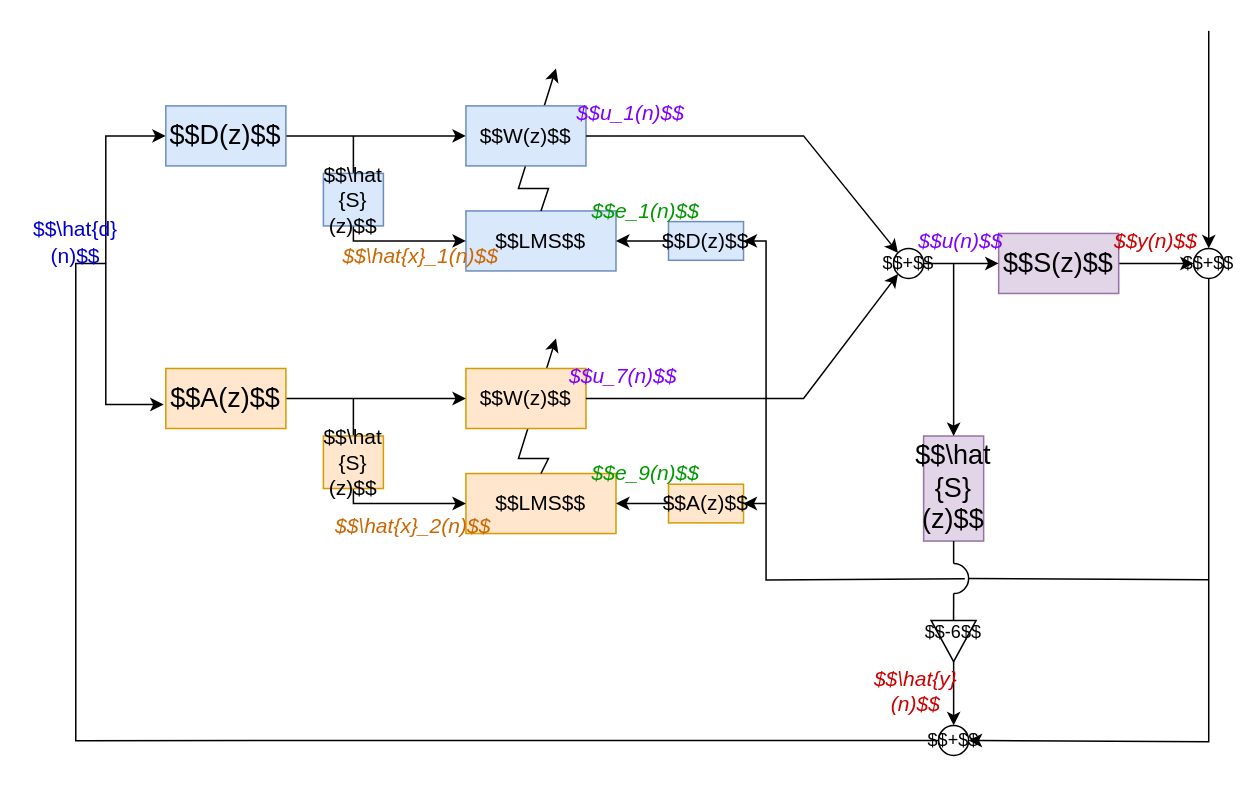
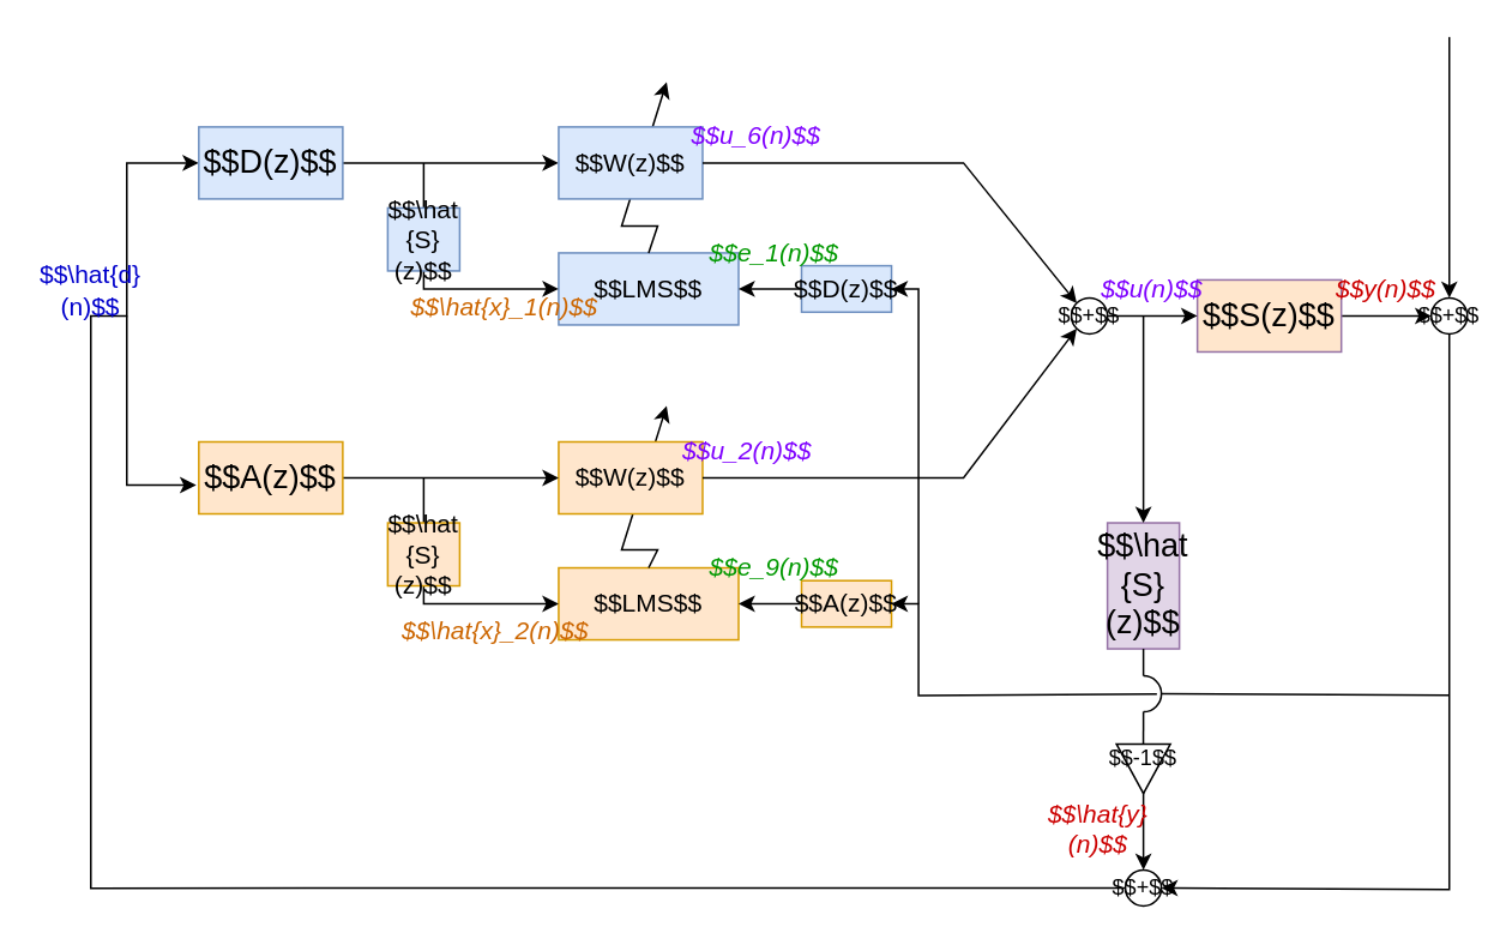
  <mxCell id="0" />
  <mxCell id="1" parent="0" />
  <mxCell id="2" value="" style="endArrow=none;html=1;rounded=0;exitX=0.498;exitY=0.138;exitDx=0;exitDy=0;exitPerimeter=0;" parent="1" source="25" edge="1"><mxGeometry width="50" height="50" relative="1" as="geometry"><mxPoint x="635" y="415" as="sourcePoint" /><mxPoint x="635" y="395" as="targetPoint" /></mxGeometry></mxCell>
  <mxCell id="3" value="&lt;font style=&quot;font-size: 14px;&quot;&gt;$$LMS$$&lt;/font&gt;" style="rounded=0;whiteSpace=wrap;html=1;fillColor=#ffe6cc;strokeColor=#d79b00;" parent="1" vertex="1"><mxGeometry x="310" y="315" width="100" height="40" as="geometry" /></mxCell>
  <mxCell id="4" value="" style="endArrow=classic;html=1;rounded=0;entryX=0;entryY=0.5;entryDx=0;entryDy=0;" parent="1" target="3" edge="1"><mxGeometry width="50" height="50" relative="1" as="geometry"><mxPoint x="235" y="265" as="sourcePoint" /><mxPoint x="315" y="325" as="targetPoint" /><Array as="points"><mxPoint x="235" y="335" /></Array></mxGeometry></mxCell>
  <mxCell id="5" style="edgeStyle=orthogonalEdgeStyle;rounded=0;orthogonalLoop=1;jettySize=auto;html=1;entryX=0;entryY=0.5;entryDx=0;entryDy=0;" parent="1" source="6" target="27" edge="1"><mxGeometry relative="1" as="geometry" /></mxCell>
- <mxCell id="6" value="&lt;font style=&quot;font-size: 18px;&quot;&gt;$$S(z)$$&lt;/font&gt;" style="rounded=0;whiteSpace=wrap;html=1;fillColor=#e1d5e7;strokeColor=#9673a6;" parent="1" vertex="1"><mxGeometry x="665" y="155" width="80" height="40" as="geometry" /></mxCell>
+ <mxCell id="6" value="&lt;font style=&quot;font-size: 18px;&quot;&gt;$$S(z)$$&lt;/font&gt;" style="rounded=0;whiteSpace=wrap;html=1;fillColor=#ffe6cc;strokeColor=#9673a6;" parent="1" vertex="1"><mxGeometry x="665" y="155" width="80" height="40" as="geometry" /></mxCell>
  <mxCell id="7" value="" style="endArrow=classic;html=1;rounded=0;exitX=0.5;exitY=0;exitDx=0;exitDy=0;" parent="1" source="3" edge="1"><mxGeometry width="50" height="50" relative="1" as="geometry"><mxPoint x="350" y="315" as="sourcePoint" /><mxPoint x="370" y="225" as="targetPoint" /><Array as="points"><mxPoint x="365" y="305" /><mxPoint x="345" y="305" /></Array></mxGeometry></mxCell>
  <mxCell id="8" value="&lt;font style=&quot;font-size: 14px;&quot;&gt;$$W(z)$$&lt;/font&gt;" style="rounded=0;whiteSpace=wrap;html=1;fillColor=#ffe6cc;strokeColor=#d79b00;" parent="1" vertex="1"><mxGeometry x="310" y="245" width="80" height="40" as="geometry" /></mxCell>
  <mxCell id="9" value="&lt;font size=&quot;1&quot; color=&quot;#cc0000&quot;&gt;&lt;i style=&quot;font-size: 14px;&quot;&gt;$$y(n)$$&lt;/i&gt;&lt;/font&gt;" style="text;html=1;strokeColor=none;fillColor=none;align=center;verticalAlign=middle;whiteSpace=wrap;rounded=0;" parent="1" vertex="1"><mxGeometry x="740" y="145" width="60" height="30" as="geometry" /></mxCell>
- <mxCell id="10" value="&lt;font size=&quot;1&quot; color=&quot;#7f00ff&quot;&gt;&lt;i style=&quot;font-size: 14px;&quot;&gt;$$u_7(n)$$&lt;/i&gt;&lt;/font&gt;" style="text;html=1;strokeColor=none;fillColor=none;align=center;verticalAlign=middle;whiteSpace=wrap;rounded=0;" parent="1" vertex="1"><mxGeometry x="385" y="235" width="60" height="30" as="geometry" /></mxCell>
+ <mxCell id="10" value="&lt;font size=&quot;1&quot; color=&quot;#7f00ff&quot;&gt;&lt;i style=&quot;font-size: 14px;&quot;&gt;$$u_2(n)$$&lt;/i&gt;&lt;/font&gt;" style="text;html=1;strokeColor=none;fillColor=none;align=center;verticalAlign=middle;whiteSpace=wrap;rounded=0;" parent="1" vertex="1"><mxGeometry x="385" y="235" width="60" height="30" as="geometry" /></mxCell>
  <mxCell id="11" value="&lt;font style=&quot;font-size: 14px;&quot;&gt;$$\hat {S}(z)$$&lt;/font&gt;" style="rounded=0;whiteSpace=wrap;html=1;fillColor=#ffe6cc;strokeColor=#d79b00;" parent="1" vertex="1"><mxGeometry x="215" y="290" width="40" height="35" as="geometry" /></mxCell>
  <mxCell id="12" value="&lt;font size=&quot;1&quot; color=&quot;#cc6600&quot;&gt;&lt;i style=&quot;font-size: 14px;&quot;&gt;$$\hat{x}_2(n)$$&lt;/i&gt;&lt;/font&gt;" style="text;html=1;strokeColor=none;fillColor=none;align=center;verticalAlign=middle;whiteSpace=wrap;rounded=0;" parent="1" vertex="1"><mxGeometry x="245" y="335" width="60" height="30" as="geometry" /></mxCell>
  <mxCell id="13" value="&lt;font style=&quot;font-size: 18px;&quot;&gt;$$\hat {S}(z)$$&lt;/font&gt;" style="rounded=0;whiteSpace=wrap;html=1;fillColor=#e1d5e7;strokeColor=#9673a6;" parent="1" vertex="1"><mxGeometry x="615" y="290" width="40" height="70" as="geometry" /></mxCell>
  <mxCell id="14" value="" style="endArrow=classic;html=1;rounded=0;" parent="1" source="15" edge="1"><mxGeometry width="50" height="50" relative="1" as="geometry"><mxPoint x="635" y="322.88" as="sourcePoint" /><mxPoint x="635" y="502.88" as="targetPoint" /></mxGeometry></mxCell>
  <mxCell id="15" value="$$+$$" style="ellipse;whiteSpace=wrap;html=1;aspect=fixed;" parent="1" vertex="1"><mxGeometry x="625" y="482.88" width="20" height="20" as="geometry" /></mxCell>
  <mxCell id="16" value="" style="endArrow=classic;html=1;rounded=0;entryX=0.5;entryY=0;entryDx=0;entryDy=0;" parent="1" target="13" edge="1"><mxGeometry width="50" height="50" relative="1" as="geometry"><mxPoint x="635" y="175" as="sourcePoint" /><mxPoint x="685" y="215" as="targetPoint" /></mxGeometry></mxCell>
  <mxCell id="17" value="" style="endArrow=classic;html=1;rounded=0;entryX=1;entryY=0.5;entryDx=0;entryDy=0;" parent="1" source="27" target="15" edge="1"><mxGeometry width="50" height="50" relative="1" as="geometry"><mxPoint x="805" y="165.77" as="sourcePoint" /><mxPoint x="855" y="325.77" as="targetPoint" /><Array as="points"><mxPoint x="805" y="493.77" /></Array></mxGeometry></mxCell>
  <mxCell id="18" value="" style="endArrow=classic;html=1;rounded=0;exitX=0;exitY=0.5;exitDx=0;exitDy=0;entryX=0;entryY=0.5;entryDx=0;entryDy=0;" parent="1" source="15" target="31" edge="1"><mxGeometry width="50" height="50" relative="1" as="geometry"><mxPoint x="305" y="465" as="sourcePoint" /><mxPoint y="185" as="targetPoint" x="50" /><Array as="points"><mxPoint y="493" x="50" /><mxPoint y="265" x="50" /><mxPoint y="175" x="50" /><mxPoint x="70" y="175" /><mxPoint x="70" y="90" /></Array></mxGeometry></mxCell>
  <mxCell id="19" value="" style="verticalLabelPosition=bottom;verticalAlign=top;html=1;shape=mxgraph.basic.arc;startAngle=0.5;endAngle=0;rotation=-180;" parent="1" vertex="1"><mxGeometry x="625" y="375" width="20" height="20" as="geometry" /></mxCell>
  <mxCell id="20" value="" style="endArrow=classic;html=1;rounded=0;entryX=0.5;entryY=0;entryDx=0;entryDy=0;exitX=0.5;exitY=1;exitDx=0;exitDy=0;" parent="1" source="25" target="15" edge="1"><mxGeometry width="50" height="50" relative="1" as="geometry"><mxPoint x="635" y="467.88" as="sourcePoint" /><mxPoint x="685" y="402.88" as="targetPoint" /></mxGeometry></mxCell>
  <mxCell id="21" value="" style="endArrow=none;html=1;rounded=0;entryX=0.5;entryY=1;entryDx=0;entryDy=0;" parent="1" source="19" target="13" edge="1"><mxGeometry width="50" height="50" relative="1" as="geometry"><mxPoint x="585" y="415" as="sourcePoint" /><mxPoint x="635" y="365" as="targetPoint" /></mxGeometry></mxCell>
  <mxCell id="22" value="" style="endArrow=none;html=1;rounded=0;exitX=0;exitY=0.5;exitDx=0;exitDy=0;exitPerimeter=0;" parent="1" source="19" edge="1"><mxGeometry width="50" height="50" relative="1" as="geometry"><mxPoint x="625" y="385.77" as="sourcePoint" /><mxPoint x="805" y="385.77" as="targetPoint" /></mxGeometry></mxCell>
  <mxCell id="23" value="" style="endArrow=classic;html=1;rounded=0;exitX=0.126;exitY=0.496;exitDx=0;exitDy=0;exitPerimeter=0;entryX=1;entryY=0.5;entryDx=0;entryDy=0;" parent="1" source="19" target="42" edge="1"><mxGeometry width="50" height="50" relative="1" as="geometry"><mxPoint x="505" y="385" as="sourcePoint" /><mxPoint x="435" y="385" as="targetPoint" /><Array as="points"><mxPoint x="510" y="386" /><mxPoint x="510" y="335" /></Array></mxGeometry></mxCell>
  <mxCell id="24" value="" style="triangle;whiteSpace=wrap;html=1;rotation=90;" parent="1" vertex="1"><mxGeometry x="621.25" y="411.63" width="27.5" height="30" as="geometry" /></mxCell>
- <mxCell id="25" value="$$-6$$" style="text;html=1;strokeColor=none;fillColor=none;align=center;verticalAlign=middle;whiteSpace=wrap;rounded=0;" parent="1" vertex="1"><mxGeometry x="625" y="411.63" width="20" height="19.62" as="geometry" /></mxCell>
+ <mxCell id="25" value="$$-1$$" style="text;html=1;strokeColor=none;fillColor=none;align=center;verticalAlign=middle;whiteSpace=wrap;rounded=0;" parent="1" vertex="1"><mxGeometry x="625" y="411.63" width="20" height="19.62" as="geometry" /></mxCell>
  <mxCell id="26" value="&lt;div style=&quot;font-size: 15px;&quot;&gt;&lt;font style=&quot;font-size: 14px;&quot; color=&quot;#0000cc&quot;&gt;$$\hat{d}(n)$$&lt;/font&gt;&lt;/div&gt;" style="text;html=1;strokeColor=none;fillColor=none;align=center;verticalAlign=middle;whiteSpace=wrap;rounded=0;" parent="1" vertex="1"><mxGeometry x="20" y="145" width="60" height="30" as="geometry" /></mxCell>
  <mxCell id="27" value="$$+$$" style="ellipse;whiteSpace=wrap;html=1;aspect=fixed;" parent="1" vertex="1"><mxGeometry x="795" y="165" width="20" height="20" as="geometry" /></mxCell>
  <mxCell id="28" value="" style="endArrow=classic;html=1;rounded=0;entryX=0.5;entryY=0;entryDx=0;entryDy=0;" parent="1" target="27" edge="1"><mxGeometry width="50" height="50" relative="1" as="geometry"><mxPoint x="805" y="20" as="sourcePoint" /><mxPoint x="835" y="85" as="targetPoint" /></mxGeometry></mxCell>
  <mxCell id="29" value="&lt;font size=&quot;1&quot; color=&quot;#cc0000&quot;&gt;&lt;i style=&quot;font-size: 14px;&quot;&gt;$$\hat{y}(n)$$&lt;/i&gt;&lt;/font&gt;" style="text;html=1;strokeColor=none;fillColor=none;align=center;verticalAlign=middle;whiteSpace=wrap;rounded=0;" parent="1" vertex="1"><mxGeometry x="580" y="445" width="60" height="30" as="geometry" /></mxCell>
  <mxCell id="30" style="edgeStyle=orthogonalEdgeStyle;rounded=0;orthogonalLoop=1;jettySize=auto;html=1;entryX=0;entryY=0.5;entryDx=0;entryDy=0;" edge="1" parent="1" source="31" target="37"><mxGeometry relative="1" as="geometry" /></mxCell>
  <mxCell id="31" value="&lt;font style=&quot;font-size: 18px;&quot;&gt;$$D(z)$$&lt;/font&gt;" style="rounded=0;whiteSpace=wrap;html=1;fillColor=#dae8fc;strokeColor=#6c8ebf;" vertex="1" parent="1"><mxGeometry x="110" y="70" width="80" height="40" as="geometry" /></mxCell>
  <mxCell id="32" style="edgeStyle=orthogonalEdgeStyle;rounded=0;orthogonalLoop=1;jettySize=auto;html=1;entryX=0;entryY=0.5;entryDx=0;entryDy=0;" edge="1" parent="1" source="33" target="8"><mxGeometry relative="1" as="geometry" /></mxCell>
  <mxCell id="33" value="&lt;font style=&quot;font-size: 18px;&quot;&gt;$$A(z)$$&lt;/font&gt;" style="rounded=0;whiteSpace=wrap;html=1;fillColor=#ffe6cc;strokeColor=#d79b00;" vertex="1" parent="1"><mxGeometry x="110" y="245" width="80" height="40" as="geometry" /></mxCell>
  <mxCell id="34" value="&lt;font style=&quot;font-size: 14px;&quot;&gt;$$LMS$$&lt;/font&gt;" style="rounded=0;whiteSpace=wrap;html=1;fillColor=#dae8fc;strokeColor=#6c8ebf;" vertex="1" parent="1"><mxGeometry x="310" y="140" width="100" height="40" as="geometry" /></mxCell>
  <mxCell id="35" value="" style="endArrow=classic;html=1;rounded=0;entryX=0;entryY=0.5;entryDx=0;entryDy=0;" edge="1" parent="1" target="34"><mxGeometry width="50" height="50" relative="1" as="geometry"><mxPoint x="235" y="90" as="sourcePoint" /><mxPoint x="315" y="150" as="targetPoint" /><Array as="points"><mxPoint x="235" y="160" /></Array></mxGeometry></mxCell>
  <mxCell id="36" value="" style="endArrow=classic;html=1;rounded=0;exitX=0.5;exitY=0;exitDx=0;exitDy=0;" edge="1" parent="1" source="34"><mxGeometry width="50" height="50" relative="1" as="geometry"><mxPoint x="360" y="100" as="sourcePoint" /><mxPoint x="370" y="45" as="targetPoint" /><Array as="points"><mxPoint x="365" y="125" /><mxPoint x="345" y="125" /></Array></mxGeometry></mxCell>
  <mxCell id="37" value="&lt;font style=&quot;font-size: 14px;&quot;&gt;$$W(z)$$&lt;/font&gt;" style="rounded=0;whiteSpace=wrap;html=1;fillColor=#dae8fc;strokeColor=#6c8ebf;" vertex="1" parent="1"><mxGeometry x="310" y="70" width="80" height="40" as="geometry" /></mxCell>
  <mxCell id="38" value="&lt;font style=&quot;font-size: 14px;&quot;&gt;$$\hat {S}(z)$$&lt;/font&gt;" style="rounded=0;whiteSpace=wrap;html=1;fillColor=#dae8fc;strokeColor=#6c8ebf;" vertex="1" parent="1"><mxGeometry x="215" y="115" width="40" height="35" as="geometry" /></mxCell>
  <mxCell id="39" value="&lt;font size=&quot;1&quot; color=&quot;#cc6600&quot;&gt;&lt;i style=&quot;font-size: 14px;&quot;&gt;$$\hat{x}_1(n)$$&lt;/i&gt;&lt;/font&gt;" style="text;html=1;strokeColor=none;fillColor=none;align=center;verticalAlign=middle;whiteSpace=wrap;rounded=0;" vertex="1" parent="1"><mxGeometry x="250" y="155" width="60" height="30" as="geometry" /></mxCell>
  <mxCell id="40" value="" style="endArrow=classic;html=1;rounded=0;entryX=-0.018;entryY=0.6;entryDx=0;entryDy=0;entryPerimeter=0;" edge="1" parent="1" target="33"><mxGeometry width="50" height="50" relative="1" as="geometry"><mxPoint x="70" y="175" as="sourcePoint" /><mxPoint x="70" y="275" as="targetPoint" /><Array as="points"><mxPoint x="70" y="269" /></Array></mxGeometry></mxCell>
  <mxCell id="41" style="edgeStyle=orthogonalEdgeStyle;rounded=0;orthogonalLoop=1;jettySize=auto;html=1;" edge="1" parent="1" source="42" target="3"><mxGeometry relative="1" as="geometry" /></mxCell>
  <mxCell id="42" value="&lt;font style=&quot;font-size: 14px;&quot;&gt;$$A(z)$$&lt;/font&gt;" style="rounded=0;whiteSpace=wrap;html=1;fillColor=#ffe6cc;strokeColor=#d79b00;" vertex="1" parent="1"><mxGeometry x="445" y="322.12" width="50" height="25.77" as="geometry" /></mxCell>
  <mxCell id="43" style="edgeStyle=orthogonalEdgeStyle;rounded=0;orthogonalLoop=1;jettySize=auto;html=1;" edge="1" parent="1" source="44" target="34"><mxGeometry relative="1" as="geometry" /></mxCell>
  <mxCell id="44" value="&lt;font style=&quot;font-size: 14px;&quot;&gt;$$D(z)$$&lt;/font&gt;" style="rounded=0;whiteSpace=wrap;html=1;fillColor=#dae8fc;strokeColor=#6c8ebf;" vertex="1" parent="1"><mxGeometry x="445" y="147.12" width="50" height="25.77" as="geometry" /></mxCell>
  <mxCell id="45" value="" style="endArrow=classic;html=1;rounded=0;entryX=1;entryY=0.5;entryDx=0;entryDy=0;" edge="1" parent="1" target="44"><mxGeometry width="50" height="50" relative="1" as="geometry"><mxPoint x="510" y="335" as="sourcePoint" /><mxPoint x="560" y="285" as="targetPoint" /><Array as="points"><mxPoint x="510" y="160" /></Array></mxGeometry></mxCell>
  <mxCell id="46" style="edgeStyle=orthogonalEdgeStyle;rounded=0;orthogonalLoop=1;jettySize=auto;html=1;" edge="1" parent="1" source="47" target="6"><mxGeometry relative="1" as="geometry" /></mxCell>
  <mxCell id="47" value="$$+$$" style="ellipse;whiteSpace=wrap;html=1;aspect=fixed;" vertex="1" parent="1"><mxGeometry x="595" y="165" width="20" height="20" as="geometry" /></mxCell>
  <mxCell id="48" value="" style="endArrow=classic;html=1;rounded=0;entryX=0;entryY=1;entryDx=0;entryDy=0;" edge="1" parent="1" target="47"><mxGeometry width="50" height="50" relative="1" as="geometry"><mxPoint x="390" y="265" as="sourcePoint" /><mxPoint x="440" y="215" as="targetPoint" /><Array as="points"><mxPoint x="535" y="265" /></Array></mxGeometry></mxCell>
  <mxCell id="49" value="" style="endArrow=classic;html=1;rounded=0;entryX=0;entryY=0;entryDx=0;entryDy=0;" edge="1" parent="1" target="47"><mxGeometry width="50" height="50" relative="1" as="geometry"><mxPoint x="390" y="90" as="sourcePoint" /><mxPoint x="440" y="40" as="targetPoint" /><Array as="points"><mxPoint x="535" y="90" /></Array></mxGeometry></mxCell>
- <mxCell id="50" value="&lt;font size=&quot;1&quot; color=&quot;#7f00ff&quot;&gt;&lt;i style=&quot;font-size: 14px;&quot;&gt;$$u_1(n)$$&lt;/i&gt;&lt;/font&gt;" style="text;html=1;strokeColor=none;fillColor=none;align=center;verticalAlign=middle;whiteSpace=wrap;rounded=0;" vertex="1" parent="1"><mxGeometry x="390" y="60" width="60" height="30" as="geometry" /></mxCell>
+ <mxCell id="50" value="&lt;font size=&quot;1&quot; color=&quot;#7f00ff&quot;&gt;&lt;i style=&quot;font-size: 14px;&quot;&gt;$$u_6(n)$$&lt;/i&gt;&lt;/font&gt;" style="text;html=1;strokeColor=none;fillColor=none;align=center;verticalAlign=middle;whiteSpace=wrap;rounded=0;" vertex="1" parent="1"><mxGeometry x="390" y="60" width="60" height="30" as="geometry" /></mxCell>
  <mxCell id="51" value="&lt;font size=&quot;1&quot; color=&quot;#7f00ff&quot;&gt;&lt;i style=&quot;font-size: 14px;&quot;&gt;$$u(n)$$&lt;/i&gt;&lt;/font&gt;" style="text;html=1;strokeColor=none;fillColor=none;align=center;verticalAlign=middle;whiteSpace=wrap;rounded=0;" vertex="1" parent="1"><mxGeometry x="610" y="145" width="60" height="30" as="geometry" /></mxCell>
  <mxCell id="52" value="&lt;font size=&quot;1&quot; color=&quot;#009900&quot;&gt;&lt;i style=&quot;font-size: 14px;&quot;&gt;$$e_1(n)$$&lt;/i&gt;&lt;/font&gt;" style="text;html=1;strokeColor=none;fillColor=none;align=center;verticalAlign=middle;whiteSpace=wrap;rounded=0;" vertex="1" parent="1"><mxGeometry x="400" y="125" width="60" height="30" as="geometry" /></mxCell>
  <mxCell id="53" value="&lt;font size=&quot;1&quot; color=&quot;#009900&quot;&gt;&lt;i style=&quot;font-size: 14px;&quot;&gt;$$e_9(n)$$&lt;/i&gt;&lt;/font&gt;" style="text;html=1;strokeColor=none;fillColor=none;align=center;verticalAlign=middle;whiteSpace=wrap;rounded=0;" vertex="1" parent="1"><mxGeometry x="400" y="300" width="60" height="30" as="geometry" /></mxCell>
